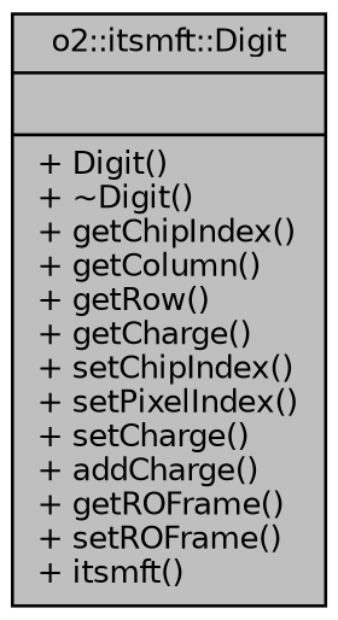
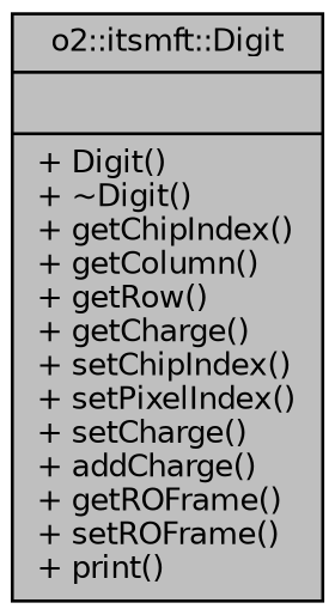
  digraph {
-   n1 [color=black fillcolor=grey75 fontcolor=black fontname=Helvetica fontsize=10 height=0.2 label="{o2::itsmft::Digit\n||+ Digit()\l+ ~Digit()\l+ getChipIndex()\l+ getColumn()\l+ getRow()\l+ getCharge()\l+ setChipIndex()\l+ setPixelIndex()\l+ setCharge()\l+ addCharge()\l+ getROFrame()\l+ setROFrame()\l+ itsmft()\l}" shape=record style=filled width=0.4]
+   n1 [color=black fillcolor=grey75 fontcolor=black fontname=Helvetica fontsize=10 height=0.2 label="{o2::itsmft::Digit\n||+ Digit()\l+ ~Digit()\l+ getChipIndex()\l+ getColumn()\l+ getRow()\l+ getCharge()\l+ setChipIndex()\l+ setPixelIndex()\l+ setCharge()\l+ addCharge()\l+ getROFrame()\l+ setROFrame()\l+ print()\l}" shape=record style=filled width=0.4]
  }
